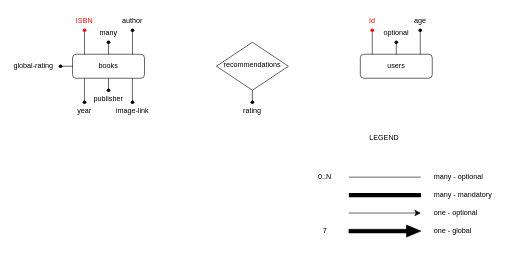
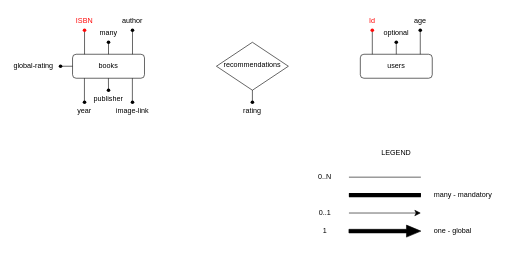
  <mxCell id="0" />
  <mxCell id="1" parent="0" />
  <mxCell id="2" value="&lt;div&gt;books&lt;/div&gt;" style="rounded=1;whiteSpace=wrap;html=1;fontSize=12;glass=0;strokeWidth=1;shadow=0;fillColor=none;" parent="1" vertex="1"><mxGeometry x="120" y="90" width="120" height="40" as="geometry" /></mxCell>
  <mxCell id="3" value="&lt;div&gt;&lt;span&gt;&lt;span data-dobid=&quot;hdw&quot;&gt;recommendations&lt;/span&gt;&lt;/span&gt;&lt;/div&gt;" style="rhombus;whiteSpace=wrap;html=1;shadow=0;fontFamily=Helvetica;fontSize=12;align=center;strokeWidth=1;spacing=6;spacingTop=-4;fillColor=none;" parent="1" vertex="1"><mxGeometry x="360" y="70" width="120" height="80" as="geometry" /></mxCell>
  <mxCell id="4" value="users" style="rounded=1;whiteSpace=wrap;html=1;fontSize=12;glass=0;strokeWidth=1;shadow=0;fillColor=none;" parent="1" vertex="1"><mxGeometry x="600" y="90" width="120" height="40" as="geometry" /></mxCell>
  <mxCell id="5" value="" style="endArrow=none;html=1;rounded=0;" parent="1" target="6" edge="1"><mxGeometry width="50" height="50" relative="1" as="geometry"><mxPoint x="140" y="90" as="sourcePoint" /><mxPoint x="190" y="40" as="targetPoint" /></mxGeometry></mxCell>
  <mxCell id="6" value="" style="shape=waypoint;sketch=0;fillStyle=solid;size=6;pointerEvents=1;points=[];fillColor=none;resizable=0;rotatable=0;perimeter=centerPerimeter;snapToPoint=1;strokeColor=#FF0A0A;" parent="1" vertex="1"><mxGeometry x="130" y="40" width="20" height="20" as="geometry" /></mxCell>
  <mxCell id="7" value="&lt;font color=&quot;#ff0a0a&quot;&gt;ISBN&lt;/font&gt;" style="text;html=1;align=center;verticalAlign=middle;whiteSpace=wrap;rounded=0;" parent="1" vertex="1"><mxGeometry x="110" y="20" width="60" height="30" as="geometry" /></mxCell>
  <mxCell id="8" value="" style="endArrow=none;html=1;rounded=0;" parent="1" edge="1"><mxGeometry width="50" height="50" relative="1" as="geometry"><mxPoint x="180" y="90" as="sourcePoint" /><mxPoint x="180" y="70" as="targetPoint" /></mxGeometry></mxCell>
  <mxCell id="9" value="" style="shape=waypoint;sketch=0;fillStyle=solid;size=6;pointerEvents=1;points=[];fillColor=none;resizable=0;rotatable=0;perimeter=centerPerimeter;snapToPoint=1;strokeColor=#000000;" parent="1" vertex="1"><mxGeometry x="170" y="60" width="20" height="20" as="geometry" /></mxCell>
  <mxCell id="10" style="edgeStyle=orthogonalEdgeStyle;rounded=0;orthogonalLoop=1;jettySize=auto;html=1;exitX=0.5;exitY=1;exitDx=0;exitDy=0;" parent="1" edge="1"><mxGeometry relative="1" as="geometry"><mxPoint x="180" y="58" as="sourcePoint" /><mxPoint x="180" y="58" as="targetPoint" /></mxGeometry></mxCell>
  <mxCell id="11" value="many" style="text;html=1;align=center;verticalAlign=middle;whiteSpace=wrap;rounded=0;" parent="1" vertex="1"><mxGeometry x="150" y="40" width="60" height="30" as="geometry" /></mxCell>
  <mxCell id="12" value="" style="endArrow=none;html=1;rounded=0;" parent="1" target="13" edge="1"><mxGeometry width="50" height="50" relative="1" as="geometry"><mxPoint x="220" y="90" as="sourcePoint" /><mxPoint x="270" y="40" as="targetPoint" /></mxGeometry></mxCell>
  <mxCell id="13" value="" style="shape=waypoint;sketch=0;fillStyle=solid;size=6;pointerEvents=1;points=[];fillColor=none;resizable=0;rotatable=0;perimeter=centerPerimeter;snapToPoint=1;strokeColor=#000000;" parent="1" vertex="1"><mxGeometry x="210" y="40" width="20" height="20" as="geometry" /></mxCell>
  <mxCell id="14" value="author" style="text;html=1;align=center;verticalAlign=middle;whiteSpace=wrap;rounded=0;" parent="1" vertex="1"><mxGeometry x="190" y="20" width="60" height="30" as="geometry" /></mxCell>
  <mxCell id="15" value="" style="endArrow=none;html=1;rounded=0;" parent="1" edge="1"><mxGeometry width="50" height="50" relative="1" as="geometry"><mxPoint x="139.82" y="170" as="sourcePoint" /><mxPoint x="139.82" y="130" as="targetPoint" /></mxGeometry></mxCell>
  <mxCell id="16" value="" style="endArrow=none;html=1;rounded=0;" parent="1" edge="1"><mxGeometry width="50" height="50" relative="1" as="geometry"><mxPoint x="180" y="150" as="sourcePoint" /><mxPoint x="179.82" y="130" as="targetPoint" /></mxGeometry></mxCell>
  <mxCell id="17" value="" style="endArrow=none;html=1;rounded=0;" parent="1" edge="1"><mxGeometry width="50" height="50" relative="1" as="geometry"><mxPoint x="219.82" y="170" as="sourcePoint" /><mxPoint x="219.82" y="130" as="targetPoint" /></mxGeometry></mxCell>
  <mxCell id="18" value="" style="shape=waypoint;sketch=0;fillStyle=solid;size=6;pointerEvents=1;points=[];fillColor=none;resizable=0;rotatable=0;perimeter=centerPerimeter;snapToPoint=1;" parent="1" vertex="1"><mxGeometry x="130" y="160" width="20" height="20" as="geometry" /></mxCell>
  <mxCell id="19" value="" style="shape=waypoint;sketch=0;fillStyle=solid;size=6;pointerEvents=1;points=[];fillColor=none;resizable=0;rotatable=0;perimeter=centerPerimeter;snapToPoint=1;" parent="1" vertex="1"><mxGeometry x="170" y="140" width="20" height="20" as="geometry" /></mxCell>
  <mxCell id="20" value="" style="shape=waypoint;sketch=0;fillStyle=solid;size=6;pointerEvents=1;points=[];fillColor=none;resizable=0;rotatable=0;perimeter=centerPerimeter;snapToPoint=1;" parent="1" vertex="1"><mxGeometry x="210" y="160" width="20" height="20" as="geometry" /></mxCell>
  <mxCell id="21" value="year" style="text;html=1;align=center;verticalAlign=middle;whiteSpace=wrap;rounded=0;" parent="1" vertex="1"><mxGeometry x="110" y="170" width="60" height="30" as="geometry" /></mxCell>
  <mxCell id="22" value="publisher" style="text;html=1;align=center;verticalAlign=middle;whiteSpace=wrap;rounded=0;" parent="1" vertex="1"><mxGeometry x="150" y="150" width="60" height="30" as="geometry" /></mxCell>
  <mxCell id="23" value="&lt;div&gt;image-link&lt;/div&gt;" style="text;html=1;align=center;verticalAlign=middle;whiteSpace=wrap;rounded=0;" parent="1" vertex="1"><mxGeometry x="190" y="170" width="60" height="30" as="geometry" /></mxCell>
  <mxCell id="24" value="" style="endArrow=none;html=1;rounded=0;entryX=0;entryY=0.5;entryDx=0;entryDy=0;" parent="1" target="2" edge="1"><mxGeometry width="50" height="50" relative="1" as="geometry"><mxPoint x="100" y="110" as="sourcePoint" /><mxPoint x="190" y="80" as="targetPoint" /></mxGeometry></mxCell>
  <mxCell id="25" value="global-rating" style="text;html=1;align=center;verticalAlign=middle;whiteSpace=wrap;rounded=0;" parent="1" vertex="1"><mxGeometry x="20" y="95" width="70" height="30" as="geometry" /></mxCell>
  <mxCell id="26" value="" style="endArrow=none;html=1;rounded=0;" parent="1" target="27" edge="1"><mxGeometry width="50" height="50" relative="1" as="geometry"><mxPoint x="420" y="150" as="sourcePoint" /><mxPoint x="470" y="100" as="targetPoint" /></mxGeometry></mxCell>
  <mxCell id="27" value="" style="shape=waypoint;sketch=0;fillStyle=solid;size=6;pointerEvents=1;points=[];fillColor=none;resizable=0;rotatable=0;perimeter=centerPerimeter;snapToPoint=1;strokeColor=#000000;" parent="1" vertex="1"><mxGeometry x="410" y="160" width="20" height="20" as="geometry" /></mxCell>
  <mxCell id="28" value="rating" style="text;html=1;align=center;verticalAlign=middle;whiteSpace=wrap;rounded=0;" parent="1" vertex="1"><mxGeometry x="390" y="170" width="60" height="30" as="geometry" /></mxCell>
  <mxCell id="29" value="" style="endArrow=none;html=1;rounded=0;" parent="1" target="30" edge="1"><mxGeometry width="50" height="50" relative="1" as="geometry"><mxPoint x="620" y="90" as="sourcePoint" /><mxPoint x="670" y="40" as="targetPoint" /></mxGeometry></mxCell>
  <mxCell id="30" value="" style="shape=waypoint;sketch=0;fillStyle=solid;size=6;pointerEvents=1;points=[];fillColor=none;resizable=0;rotatable=0;perimeter=centerPerimeter;snapToPoint=1;strokeColor=#FF0A0A;" parent="1" vertex="1"><mxGeometry x="610" y="40" width="20" height="20" as="geometry" /></mxCell>
  <mxCell id="31" value="&lt;font color=&quot;#ff0a0a&quot;&gt;Id&lt;/font&gt;" style="text;html=1;align=center;verticalAlign=middle;whiteSpace=wrap;rounded=0;" parent="1" vertex="1"><mxGeometry x="590" y="20" width="60" height="30" as="geometry" /></mxCell>
  <mxCell id="32" value="" style="endArrow=none;html=1;rounded=0;" parent="1" edge="1"><mxGeometry width="50" height="50" relative="1" as="geometry"><mxPoint x="660" y="90" as="sourcePoint" /><mxPoint x="660" y="70" as="targetPoint" /></mxGeometry></mxCell>
  <mxCell id="33" value="" style="shape=waypoint;sketch=0;fillStyle=solid;size=6;pointerEvents=1;points=[];fillColor=none;resizable=0;rotatable=0;perimeter=centerPerimeter;snapToPoint=1;strokeColor=#000000;" parent="1" vertex="1"><mxGeometry x="650" y="60" width="20" height="20" as="geometry" /></mxCell>
  <mxCell id="34" style="edgeStyle=orthogonalEdgeStyle;rounded=0;orthogonalLoop=1;jettySize=auto;html=1;exitX=0.5;exitY=1;exitDx=0;exitDy=0;" parent="1" edge="1"><mxGeometry relative="1" as="geometry"><mxPoint x="660" y="58" as="sourcePoint" /><mxPoint x="660" y="58" as="targetPoint" /></mxGeometry></mxCell>
  <mxCell id="35" value="optional" style="text;html=1;align=center;verticalAlign=middle;whiteSpace=wrap;rounded=0;" parent="1" vertex="1"><mxGeometry x="630" y="40" width="60" height="30" as="geometry" /></mxCell>
  <mxCell id="36" value="" style="endArrow=none;html=1;rounded=0;" parent="1" target="37" edge="1"><mxGeometry width="50" height="50" relative="1" as="geometry"><mxPoint x="700" y="90" as="sourcePoint" /><mxPoint x="750" y="40" as="targetPoint" /></mxGeometry></mxCell>
  <mxCell id="37" value="" style="shape=waypoint;sketch=0;fillStyle=solid;size=6;pointerEvents=1;points=[];fillColor=none;resizable=0;rotatable=0;perimeter=centerPerimeter;snapToPoint=1;strokeColor=#000000;" parent="1" vertex="1"><mxGeometry x="690" y="40" width="20" height="20" as="geometry" /></mxCell>
  <mxCell id="38" value="age" style="text;html=1;align=center;verticalAlign=middle;whiteSpace=wrap;rounded=0;" parent="1" vertex="1"><mxGeometry x="670" y="20" width="60" height="30" as="geometry" /></mxCell>
- <mxCell id="39" value="LEGEND" style="text;html=1;align=center;verticalAlign=middle;whiteSpace=wrap;rounded=0;" parent="1" vertex="1"><mxGeometry x="610" y="215" width="60" height="30" as="geometry" /></mxCell>
+ <mxCell id="39" value="LEGEND" style="text;html=1;align=center;verticalAlign=middle;whiteSpace=wrap;rounded=0;" parent="1" vertex="1"><mxGeometry x="630" y="240" width="60" height="30" as="geometry" /></mxCell>
  <mxCell id="40" value="" style="shape=waypoint;sketch=0;fillStyle=solid;size=6;pointerEvents=1;points=[];fillColor=none;resizable=0;rotatable=0;perimeter=centerPerimeter;snapToPoint=1;" vertex="1" parent="1"><mxGeometry x="90" y="100" width="20" height="20" as="geometry" /></mxCell>
  <mxCell id="41" value="" style="group" vertex="1" connectable="0" parent="1"><mxGeometry x="511" y="280" width="310" height="120" as="geometry" /></mxCell>
  <mxCell id="42" value="0..N" style="text;html=1;align=center;verticalAlign=middle;whiteSpace=wrap;rounded=0;" parent="41" vertex="1"><mxGeometry width="60" height="30" as="geometry" /></mxCell>
- <mxCell id="44" value="7" style="text;html=1;align=center;verticalAlign=middle;whiteSpace=wrap;rounded=0;" parent="41" vertex="1"><mxGeometry y="90" width="60" height="30" as="geometry" /></mxCell>
- <mxCell id="45" value="many - optional" style="text;html=1;align=left;verticalAlign=middle;whiteSpace=wrap;rounded=0;" parent="41" vertex="1"><mxGeometry x="210" width="90" height="30" as="geometry" /></mxCell>
+ <mxCell id="43" value="0..1" style="text;html=1;align=center;verticalAlign=middle;whiteSpace=wrap;rounded=0;" parent="41" vertex="1"><mxGeometry y="60" width="60" height="30" as="geometry" /></mxCell>
+ <mxCell id="44" value="1" style="text;html=1;align=center;verticalAlign=middle;whiteSpace=wrap;rounded=0;" parent="41" vertex="1"><mxGeometry y="90" width="60" height="30" as="geometry" /></mxCell>
  <mxCell id="46" value="many - mandatory" style="text;html=1;align=left;verticalAlign=middle;whiteSpace=wrap;rounded=0;" parent="41" vertex="1"><mxGeometry x="210" y="30" width="100" height="30" as="geometry" /></mxCell>
- <mxCell id="47" value="one - optional" style="text;html=1;align=left;verticalAlign=middle;whiteSpace=wrap;rounded=0;" parent="41" vertex="1"><mxGeometry x="210" y="60" width="100" height="30" as="geometry" /></mxCell>
  <mxCell id="48" value="one - global" style="text;html=1;align=left;verticalAlign=middle;whiteSpace=wrap;rounded=0;" parent="41" vertex="1"><mxGeometry x="210" y="90" width="100" height="30" as="geometry" /></mxCell>
  <mxCell id="49" value="" style="group" vertex="1" connectable="0" parent="41"><mxGeometry x="70" y="10" width="120" height="105" as="geometry" /></mxCell>
  <mxCell id="50" value="" style="line;strokeWidth=1;html=1;" parent="49" vertex="1"><mxGeometry width="120" height="10" as="geometry" /></mxCell>
  <mxCell id="51" value="" style="shape=filledEdge;curved=0;rounded=0;fixDash=1;endArrow=none;strokeWidth=7;fillColor=#000000;edgeStyle=orthogonalEdgeStyle;html=1;" parent="49" edge="1"><mxGeometry width="60" height="40" relative="1" as="geometry"><mxPoint y="34.81" as="sourcePoint" /><mxPoint x="120" y="34.81" as="targetPoint" /></mxGeometry></mxCell>
  <mxCell id="52" value="" style="edgeStyle=segmentEdgeStyle;endArrow=classic;html=1;curved=0;rounded=0;endSize=8;startSize=8;" parent="49" edge="1"><mxGeometry width="50" height="50" relative="1" as="geometry"><mxPoint y="64.81" as="sourcePoint" /><mxPoint x="120" y="64.81" as="targetPoint" /></mxGeometry></mxCell>
  <mxCell id="53" value="" style="shape=singleArrow;whiteSpace=wrap;html=1;fillColor=#000000;" parent="49" vertex="1"><mxGeometry y="85" width="120" height="20" as="geometry" /></mxCell>
